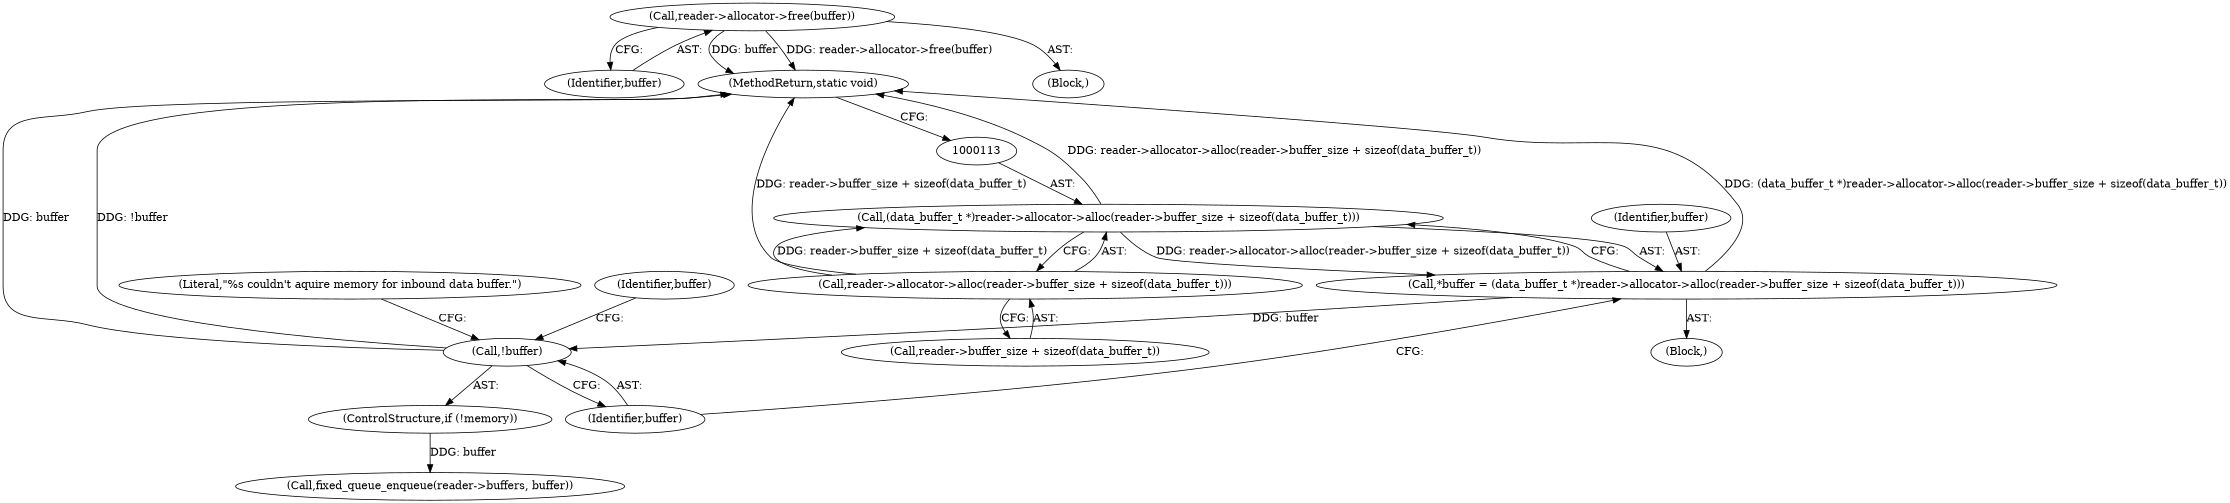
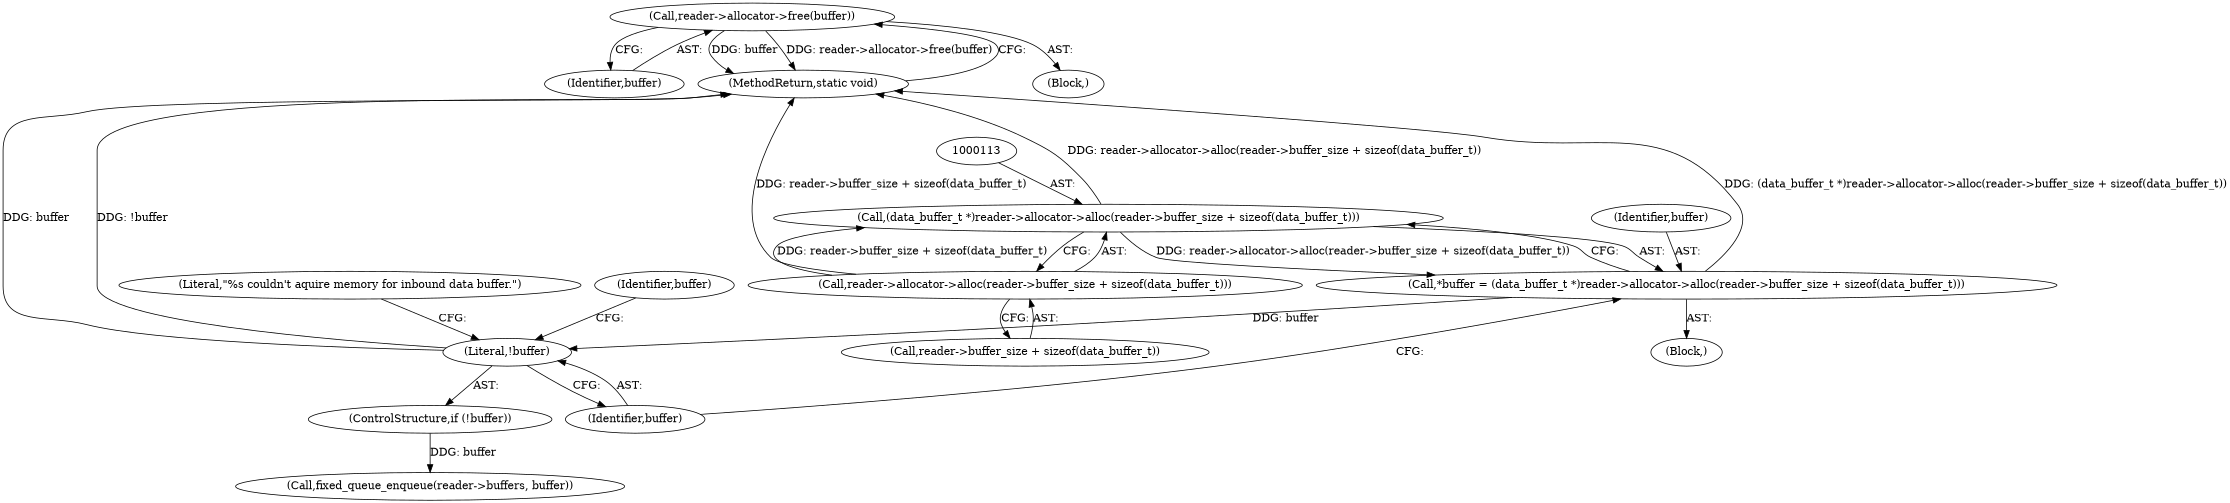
  digraph {
    n1 [label="(Call,reader->allocator->free(buffer))"]
    n2 [label="(Identifier,buffer)"]
    n3 [label="(MethodReturn,static void)"]
    n4 [label="(Block,)"]
-   n5 [label="(Call,!buffer)"]
-   n6 [label="(ControlStructure,if (!memory))"]
+   n5 [label="(Literal,!buffer)"]
+   n6 [label="(ControlStructure,if (!buffer))"]
    n7 [label="(Identifier,buffer)"]
    n8 [label="(Call,fixed_queue_enqueue(reader->buffers, buffer))"]
    n9 [label="(Call,*buffer = (data_buffer_t *)reader->allocator->alloc(reader->buffer_size + sizeof(data_buffer_t)))"]
    n10 [label="(Call,(data_buffer_t *)reader->allocator->alloc(reader->buffer_size + sizeof(data_buffer_t)))"]
    n11 [label="(Block,)"]
    n12 [label="(Call,reader->allocator->alloc(reader->buffer_size + sizeof(data_buffer_t)))"]
    n13 [label="(Call,reader->buffer_size + sizeof(data_buffer_t))"]
    n14 [label="(Literal,\"%s couldn't aquire memory for inbound data buffer.\")"]
    n15 [label="(Identifier,buffer)"]
    n16 [label="(Identifier,buffer)"]
    1000113
    n1 -> n2 [label="CFG: "]
    n1 -> n3 [label="DDG: buffer"]
    n1 -> n3 [label="DDG: reader->allocator->free(buffer)"]
    n1 -> n4 [label="AST: "]
    n2 -> n1 [label="AST: "]
-   n3 -> 1000113 [label="CFG: "]
+   n3 -> n1 [label="CFG: "]
    n5 -> n3 [label="DDG: buffer"]
    n5 -> n3 [label="DDG: !buffer"]
    n5 -> n6 [label="AST: "]
    n5 -> n7 [label="CFG: "]
    n6 -> n8 [label="DDG: buffer"]
    n7 -> n5 [label="AST: "]
    n7 -> n9 [label="CFG: "]
    n9 -> n3 [label="DDG: (data_buffer_t *)reader->allocator->alloc(reader->buffer_size + sizeof(data_buffer_t))"]
    n9 -> n5 [label="DDG: buffer"]
    n9 -> n10 [label="CFG: "]
    n9 -> n11 [label="AST: "]
    n10 -> n3 [label="DDG: reader->allocator->alloc(reader->buffer_size + sizeof(data_buffer_t))"]
    n10 -> n9 [label="AST: "]
    n10 -> n9 [label="DDG: reader->allocator->alloc(reader->buffer_size + sizeof(data_buffer_t))"]
    n10 -> n12 [label="CFG: "]
    n12 -> n3 [label="DDG: reader->buffer_size + sizeof(data_buffer_t)"]
    n12 -> n10 [label="AST: "]
    n12 -> n10 [label="DDG: reader->buffer_size + sizeof(data_buffer_t)"]
    n12 -> n13 [label="CFG: "]
    n13 -> n12 [label="AST: "]
    n14 -> n5 [label="CFG: "]
    n15 -> n9 [label="AST: "]
    n16 -> n5 [label="CFG: "]
    1000113 -> n10 [label="AST: "]
  }
